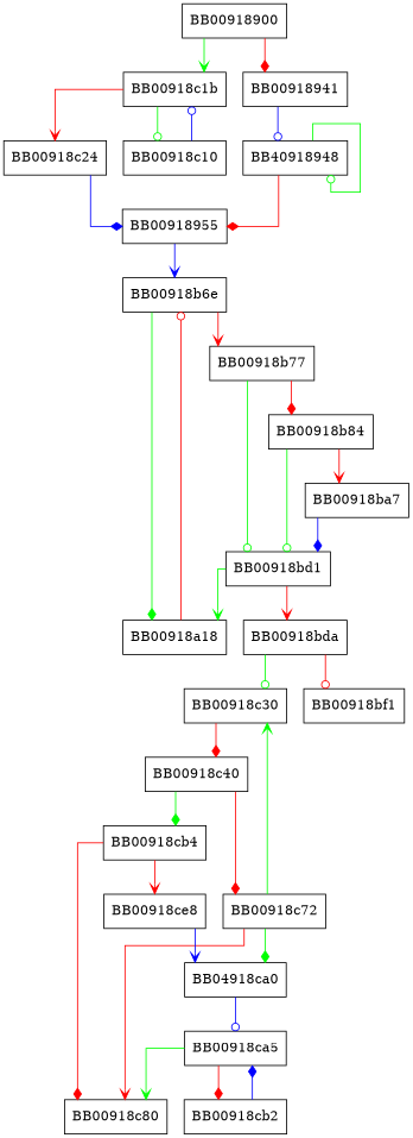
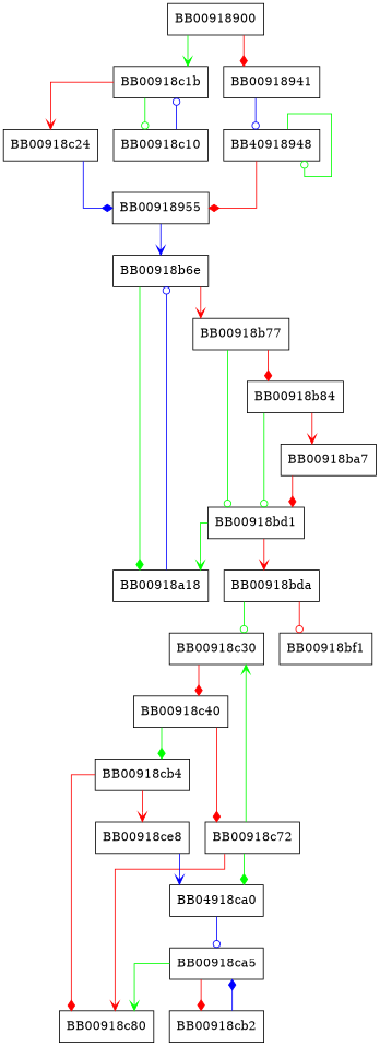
  digraph {
    splines=ortho
    node [shape=box]
    edge [arrowhead=diamond color=red]
    BB00918900
    BB00918c1b
    BB00918941
    BB00918c10
    BB00918c24
    n6 [label=BB40918948]
    BB00918955
    BB00918b6e
    BB00918a18
    BB00918b77
    BB00918bd1
    BB00918b84
    BB00918bda
    BB00918ba7
    BB00918c30
    BB00918bf1
    BB00918c40
    BB00918c72
    n19 [label=BB04918ca0]
    BB00918c80
    BB00918cb4
    BB00918ca5
    BB00918ce8
    BB00918cb2
    BB00918900 -> BB00918c1b [arrowhead=vee color=green]
    BB00918900 -> BB00918941
    BB00918c1b -> BB00918c10 [arrowhead=odot color=green]
    BB00918c1b -> BB00918c24 [arrowhead=vee]
    BB00918941 -> n6 [arrowhead=odot color=blue]
    BB00918c10 -> BB00918c1b [arrowhead=odot color=blue]
    BB00918c24 -> BB00918955 [color=blue]
    n6 -> n6 [arrowhead=odot color=green]
    n6 -> BB00918955
    BB00918955 -> BB00918b6e [arrowhead=vee color=blue]
    BB00918b6e -> BB00918a18 [color=green]
    BB00918b6e -> BB00918b77 [arrowhead=vee]
-   BB00918a18 -> BB00918b6e [arrowhead=odot]
+   BB00918a18 -> BB00918b6e [arrowhead=odot color=blue]
    BB00918b77 -> BB00918bd1 [arrowhead=odot color=green]
    BB00918b77 -> BB00918b84
    BB00918bd1 -> BB00918a18 [arrowhead=vee color=green]
    BB00918bd1 -> BB00918bda [arrowhead=vee]
    BB00918b84 -> BB00918bd1 [arrowhead=odot color=green]
    BB00918b84 -> BB00918ba7 [arrowhead=vee]
    BB00918bda -> BB00918c30 [arrowhead=odot color=green]
    BB00918bda -> BB00918bf1 [arrowhead=odot]
-   BB00918ba7 -> BB00918bd1 [color=blue]
+   BB00918ba7 -> BB00918bd1
    BB00918c30 -> BB00918c40
    BB00918c40 -> BB00918c72
    BB00918c40 -> BB00918cb4 [color=green]
    BB00918c72 -> BB00918c30 [arrowhead=vee color=green]
    BB00918c72 -> n19 [color=green]
    BB00918c72 -> BB00918c80 [arrowhead=vee]
    n19 -> BB00918ca5 [arrowhead=odot color=blue]
    BB00918cb4 -> BB00918c80
    BB00918cb4 -> BB00918ce8 [arrowhead=vee]
    BB00918ca5 -> BB00918c80 [arrowhead=vee color=green]
    BB00918ca5 -> BB00918cb2
    BB00918ce8 -> n19 [arrowhead=vee color=blue]
    BB00918cb2 -> BB00918ca5 [color=blue]
  }
